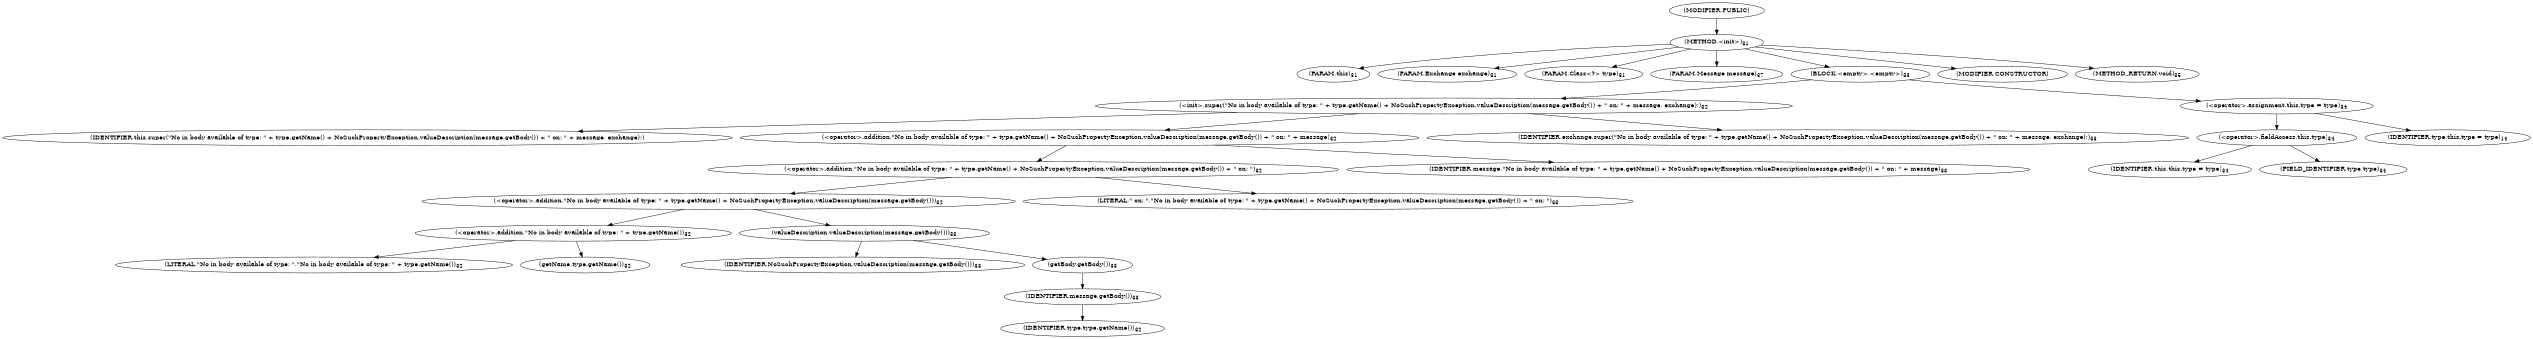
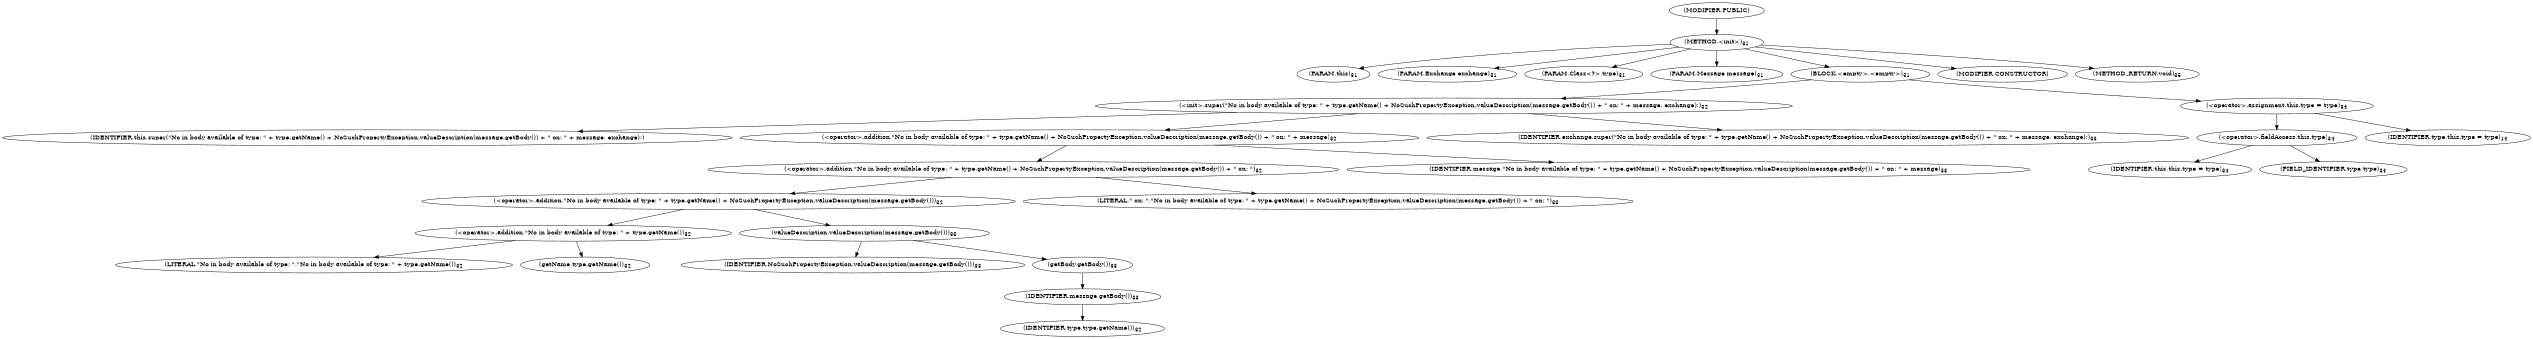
  digraph {
    n1 [label=<(METHOD,&lt;init&gt;)<SUB>31</SUB>>]
    n2 [label=<(PARAM,this)<SUB>31</SUB>>]
    n3 [label=<(PARAM,Exchange exchange)<SUB>31</SUB>>]
    n4 [label=<(PARAM,Class&lt;?&gt; type)<SUB>31</SUB>>]
-   n5 [label=<(PARAM,Message message)<SUB>37</SUB>>]
-   n6 [label=<(BLOCK,&lt;empty&gt;,&lt;empty&gt;)<SUB>33</SUB>>]
+   n5 [label=<(PARAM,Message message)<SUB>31</SUB>>]
+   n6 [label=<(BLOCK,&lt;empty&gt;,&lt;empty&gt;)<SUB>31</SUB>>]
    n7 [label=<(MODIFIER,CONSTRUCTOR)>]
    n8 [label=<(METHOD_RETURN,void)<SUB>35</SUB>>]
    n9 [label=<(&lt;init&gt;,super(&quot;No in body available of type: &quot; + type.getName() + NoSuchPropertyException.valueDescription(message.getBody()) + &quot; on: &quot; + message, exchange);)<SUB>32</SUB>>]
    n10 [label=<(&lt;operator&gt;.assignment,this.type = type)<SUB>34</SUB>>]
    n11 [label=<(MODIFIER,PUBLIC)>]
    n12 [label=<(IDENTIFIER,this,super(&quot;No in body available of type: &quot; + type.getName() + NoSuchPropertyException.valueDescription(message.getBody()) + &quot; on: &quot; + message, exchange);)>]
    n13 [label=<(&lt;operator&gt;.addition,&quot;No in body available of type: &quot; + type.getName() + NoSuchPropertyException.valueDescription(message.getBody()) + &quot; on: &quot; + message)<SUB>32</SUB>>]
    n14 [label=<(IDENTIFIER,exchange,super(&quot;No in body available of type: &quot; + type.getName() + NoSuchPropertyException.valueDescription(message.getBody()) + &quot; on: &quot; + message, exchange);)<SUB>33</SUB>>]
    n15 [label=<(&lt;operator&gt;.fieldAccess,this.type)<SUB>34</SUB>>]
    n16 [label=<(IDENTIFIER,type,this.type = type)<SUB>14</SUB>>]
    n17 [label=<(&lt;operator&gt;.addition,&quot;No in body available of type: &quot; + type.getName() + NoSuchPropertyException.valueDescription(message.getBody()) + &quot; on: &quot;)<SUB>32</SUB>>]
    n18 [label=<(IDENTIFIER,message,&quot;No in body available of type: &quot; + type.getName() + NoSuchPropertyException.valueDescription(message.getBody()) + &quot; on: &quot; + message)<SUB>33</SUB>>]
    n19 [label=<(&lt;operator&gt;.addition,&quot;No in body available of type: &quot; + type.getName() + NoSuchPropertyException.valueDescription(message.getBody()))<SUB>32</SUB>>]
    n20 [label=<(LITERAL,&quot; on: &quot;,&quot;No in body available of type: &quot; + type.getName() + NoSuchPropertyException.valueDescription(message.getBody()) + &quot; on: &quot;)<SUB>33</SUB>>]
    n21 [label=<(&lt;operator&gt;.addition,&quot;No in body available of type: &quot; + type.getName())<SUB>32</SUB>>]
    n22 [label=<(valueDescription,valueDescription(message.getBody()))<SUB>33</SUB>>]
    n23 [label=<(LITERAL,&quot;No in body available of type: &quot;,&quot;No in body available of type: &quot; + type.getName())<SUB>32</SUB>>]
    n24 [label=<(getName,type.getName())<SUB>32</SUB>>]
    n25 [label=<(IDENTIFIER,NoSuchPropertyException,valueDescription(message.getBody()))<SUB>33</SUB>>]
    n26 [label=<(getBody,getBody())<SUB>33</SUB>>]
    n27 [label=<(IDENTIFIER,type,type.getName())<SUB>32</SUB>>]
    n28 [label=<(IDENTIFIER,message,getBody())<SUB>33</SUB>>]
    n29 [label=<(IDENTIFIER,this,this.type = type)<SUB>34</SUB>>]
    n30 [label=<(FIELD_IDENTIFIER,type,type)<SUB>34</SUB>>]
    n1 -> n2
    n1 -> n3
    n1 -> n4
    n1 -> n5
    n1 -> n6
    n1 -> n7
    n1 -> n8
    n6 -> n9
    n6 -> n10
    n9 -> n12
    n9 -> n13
    n9 -> n14
    n10 -> n15
    n10 -> n16
    n11 -> n1
    n13 -> n17
    n13 -> n18
    n15 -> n29
    n15 -> n30
    n17 -> n19
    n17 -> n20
    n19 -> n21
    n19 -> n22
    n21 -> n23
    n21 -> n24
    n22 -> n25
    n22 -> n26
    n26 -> n28
    n28 -> n27
  }
